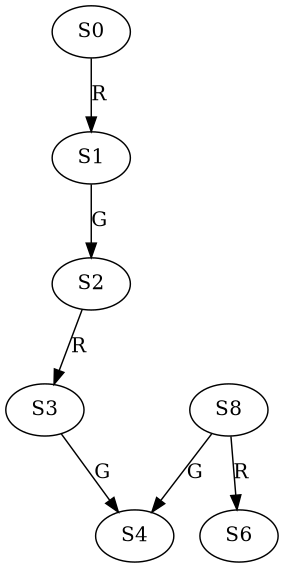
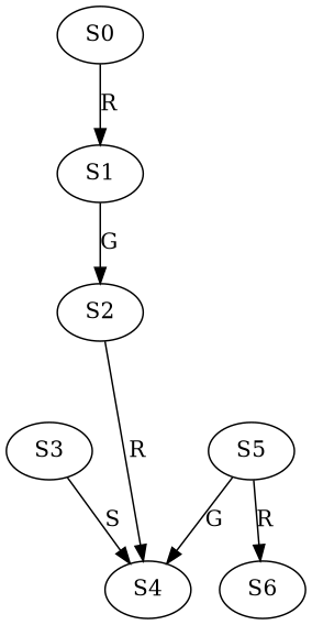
  strict digraph {
    S0
    S1
    S2
    S3
    S4
-   S5 [label=S8]
+   S5
    S6
    S0 -> S1 [label=R]
    S1 -> S2 [label=G]
-   S2 -> S3 [label=R]
-   S3 -> S4 [label=G]
+   S2 -> S4 [label=R]
+   S3 -> S4 [label=S]
    S5 -> S4 [label=G]
    S5 -> S6 [label=R]
  }
